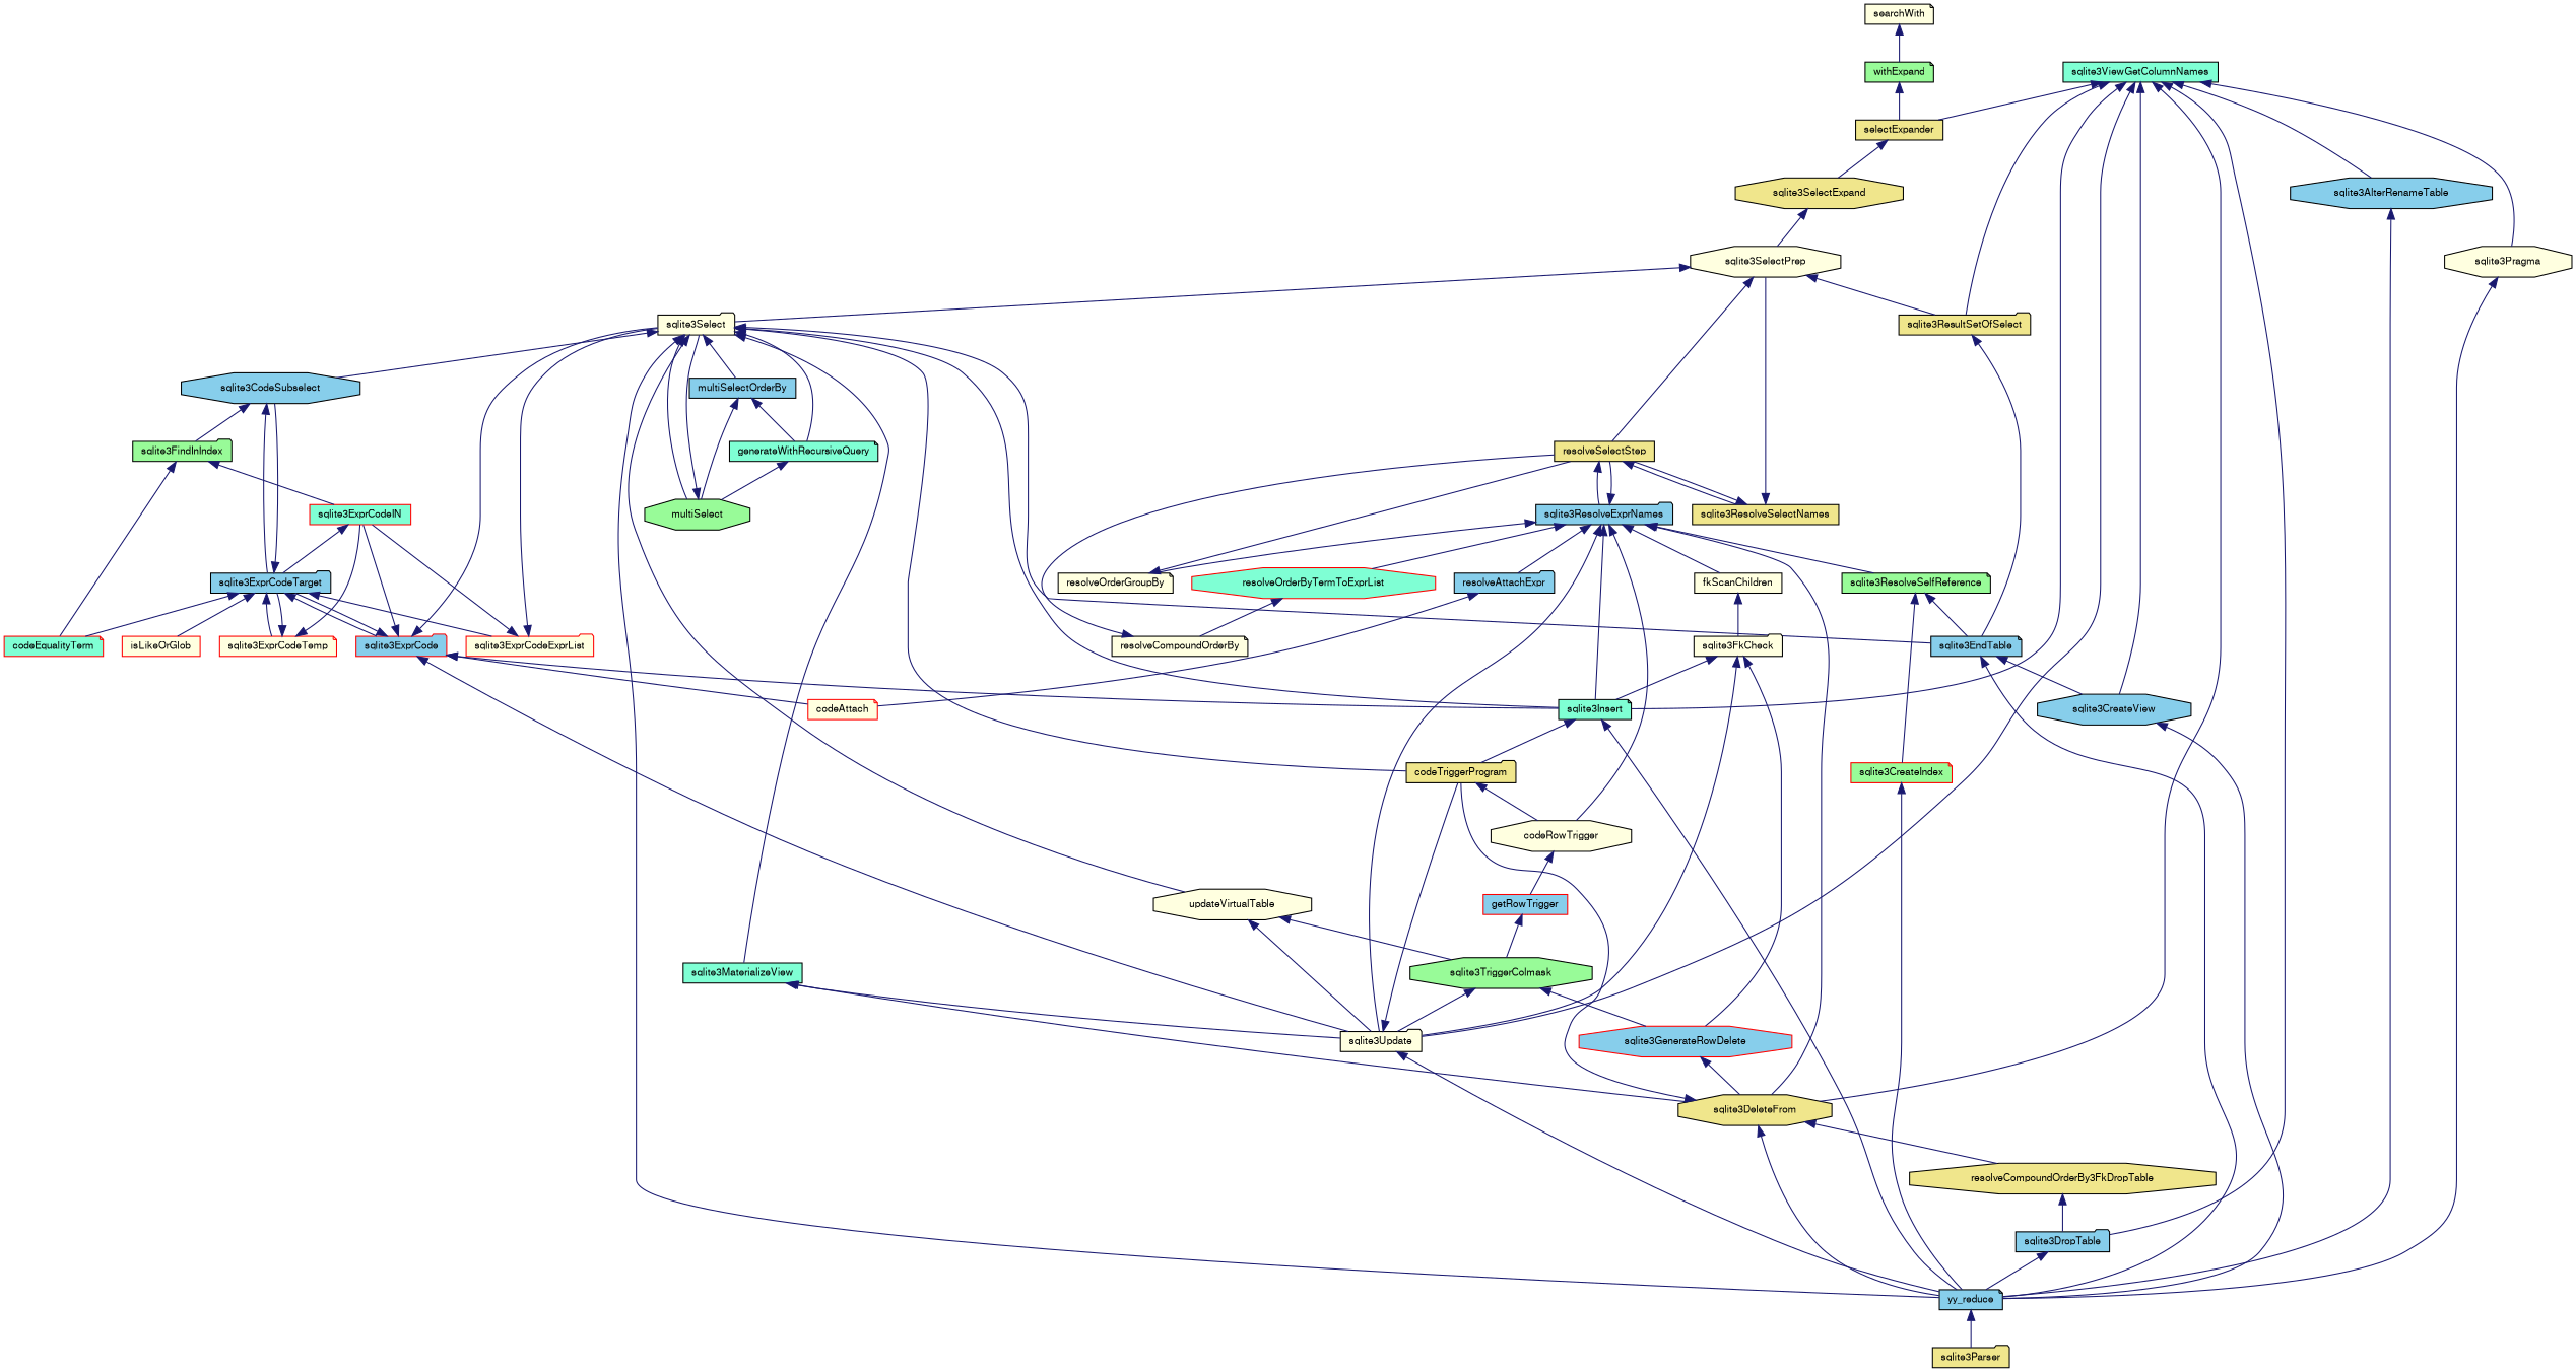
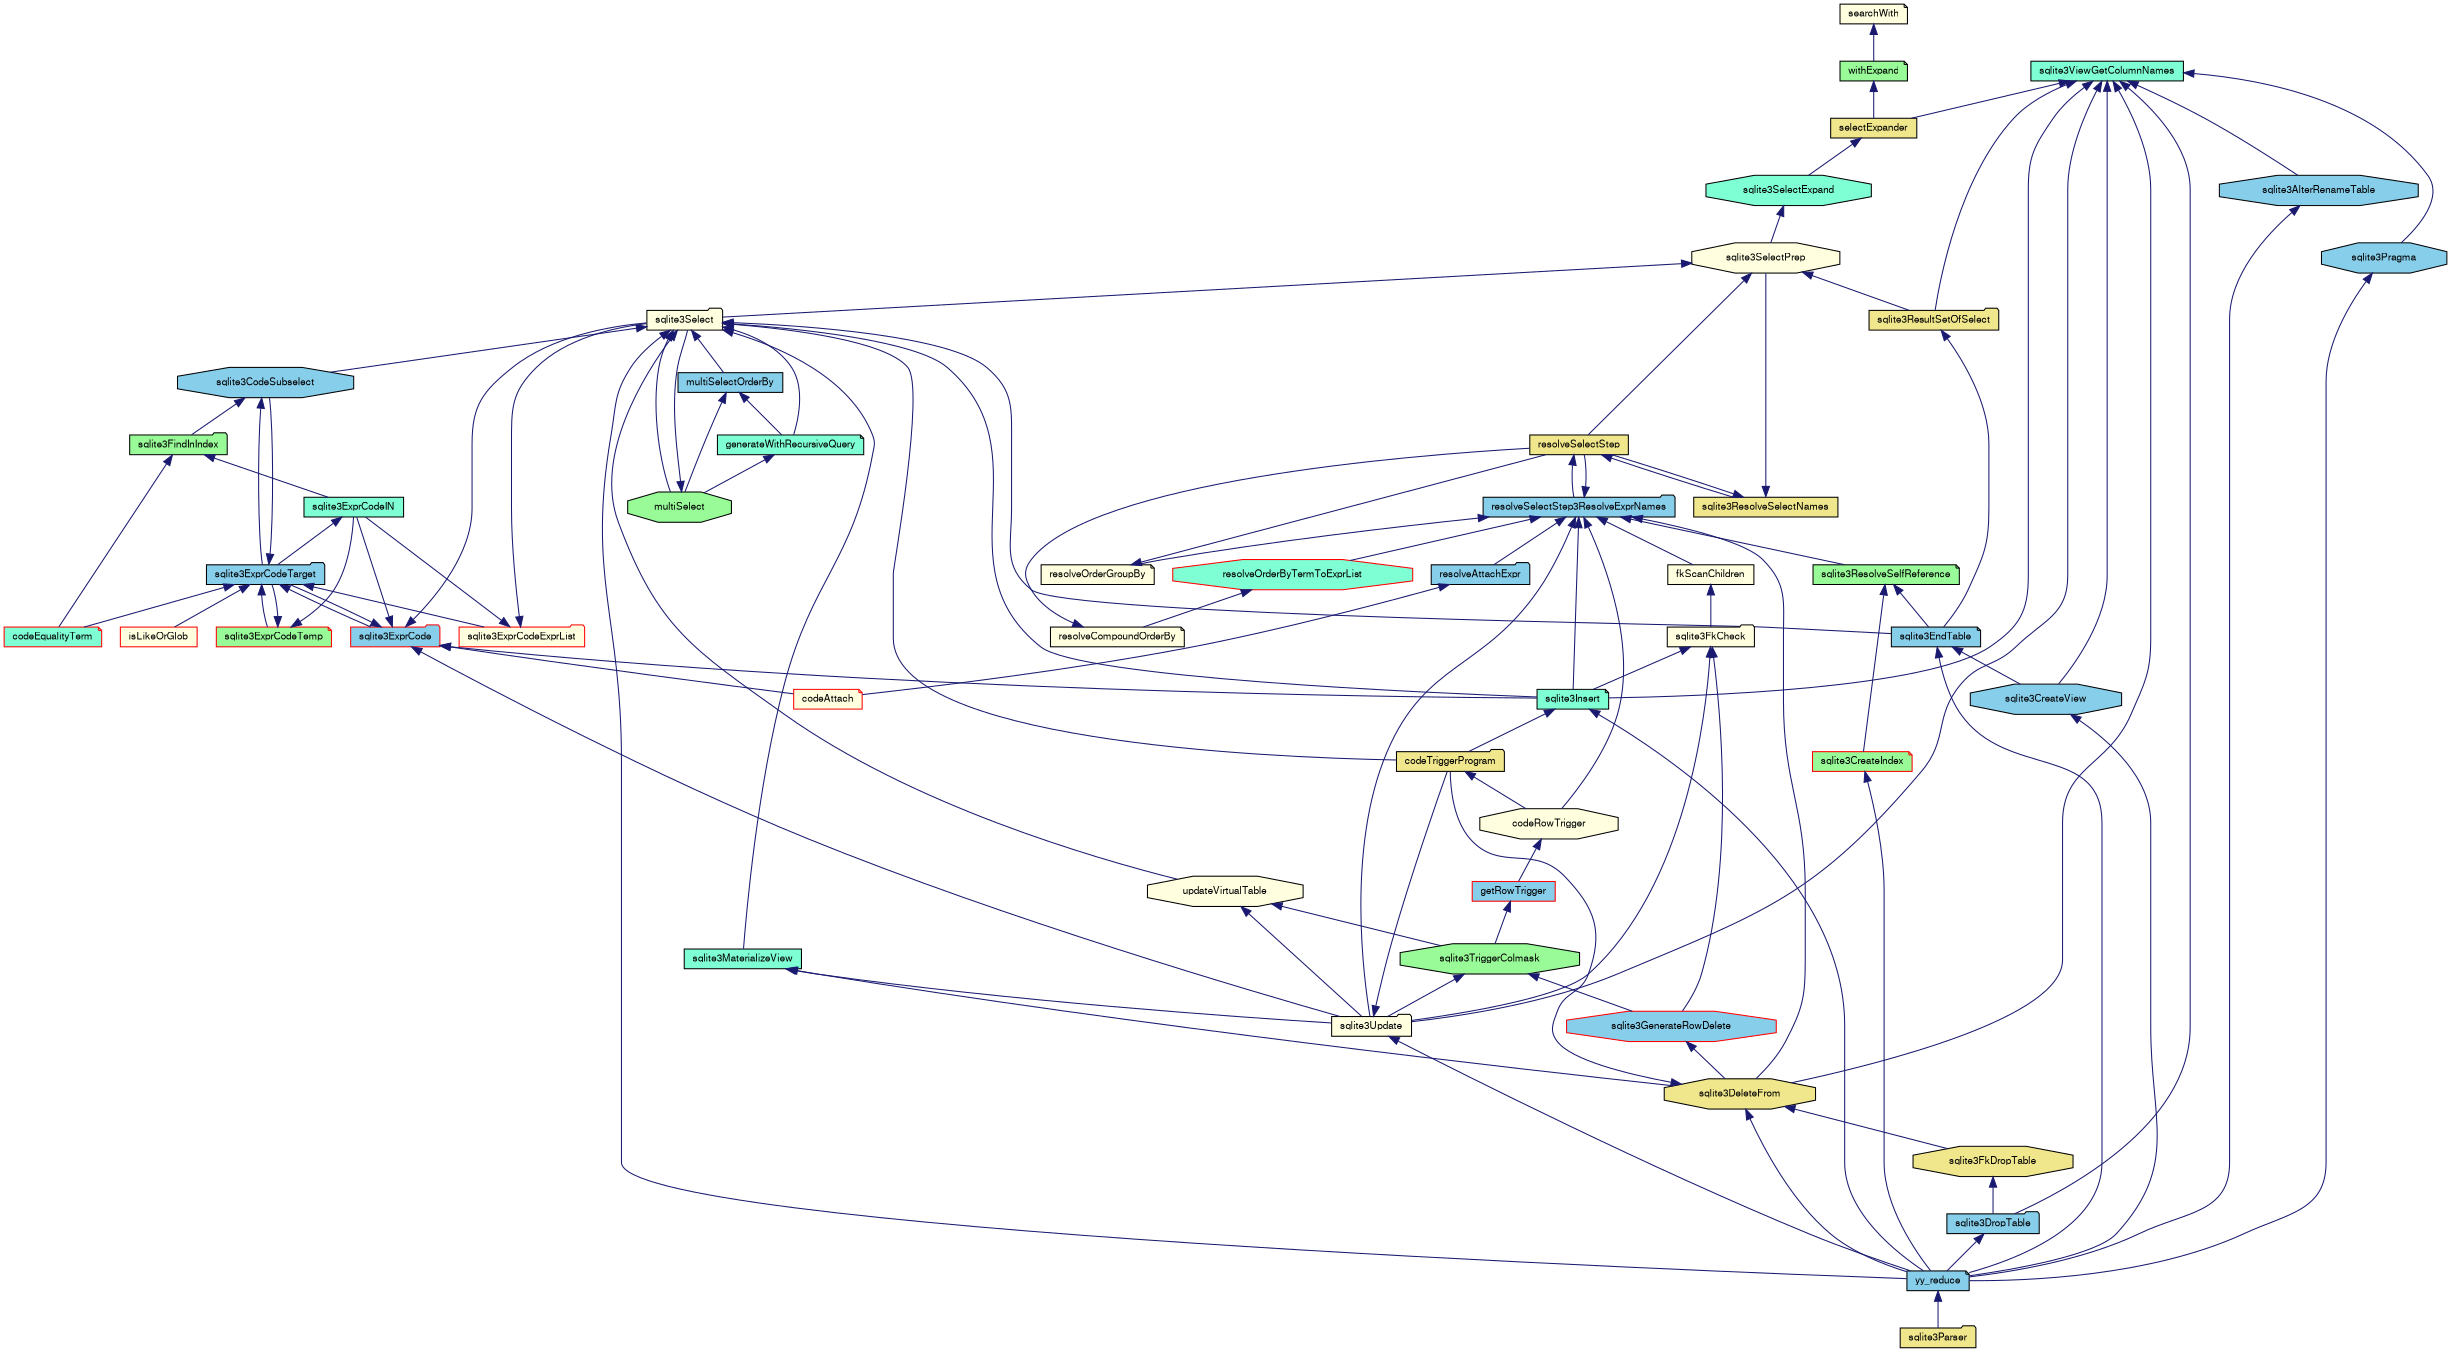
  digraph {
    rankdir=TB
    node [color=black fillcolor=skyblue fontname=FreeSans fontsize=10 shape=octagon style=filled]
    edge [color=midnightblue dir=back fontname=FreeSans fontsize=10 labelfontname=FreeSans labelfontsize=10 style=solid]
    n1 [fillcolor=lightyellow fontcolor=black height=0.2 label=searchWith shape=note width=0.4]
    n2 [fillcolor=palegreen height=0.2 label=withExpand shape=note width=0.4]
    n3 [fillcolor=khaki height=0.2 label=selectExpander shape=box width=0.4]
-   n4 [fillcolor=khaki height=0.2 label=sqlite3SelectExpand width=0.4]
+   n4 [fillcolor=aquamarine height=0.2 label=sqlite3SelectExpand width=0.4]
    n5 [fillcolor=lightyellow height=0.2 label=sqlite3SelectPrep width=0.4]
    n6 [fillcolor=khaki height=0.2 label=resolveSelectStep shape=box width=0.4]
    n7 [fillcolor=khaki height=0.2 label=sqlite3ResultSetOfSelect shape=folder width=0.4]
    n8 [fillcolor=lightyellow height=0.2 label=sqlite3Select shape=folder width=0.4]
-   n9 [height=0.2 label=sqlite3ResolveExprNames shape=folder width=0.4]
+   n9 [height=0.2 label=resolveSelectStep3ResolveExprNames shape=folder width=0.4]
    n10 [fillcolor=khaki height=0.2 label=sqlite3ResolveSelectNames shape=box width=0.4]
    n11 [height=0.2 label=sqlite3EndTable shape=note width=0.4]
    n12 [fillcolor=aquamarine height=0.2 label=sqlite3Insert shape=note width=0.4]
    n13 [height=0.2 label=yy_reduce shape=note width=0.4]
    n14 [fillcolor=khaki height=0.2 label=codeTriggerProgram shape=folder width=0.4]
    n15 [height=0.2 label=sqlite3CodeSubselect width=0.4]
    n16 [fillcolor=aquamarine height=0.2 label=sqlite3MaterializeView shape=box width=0.4]
    n17 [fillcolor=aquamarine height=0.2 label=generateWithRecursiveQuery shape=note width=0.4]
    n18 [fillcolor=palegreen height=0.2 label=multiSelect width=0.4]
    n19 [height=0.2 label=multiSelectOrderBy shape=box width=0.4]
    n20 [fillcolor=lightyellow height=0.2 label=updateVirtualTable width=0.4]
    n21 [color=red fillcolor=aquamarine height=0.2 label=resolveOrderByTermToExprList width=0.4]
    n22 [fillcolor=lightyellow height=0.2 label=resolveOrderGroupBy shape=note width=0.4]
    n23 [fillcolor=palegreen height=0.2 label=sqlite3ResolveSelfReference shape=note width=0.4]
    n24 [height=0.2 label=resolveAttachExpr shape=folder width=0.4]
    n25 [fillcolor=khaki height=0.2 label=sqlite3DeleteFrom width=0.4]
    n26 [fillcolor=lightyellow height=0.2 label=codeRowTrigger width=0.4]
    n27 [fillcolor=lightyellow height=0.2 label=sqlite3Update shape=folder width=0.4]
    n28 [fillcolor=lightyellow height=0.2 label=fkScanChildren shape=box width=0.4]
    n29 [fillcolor=lightyellow height=0.2 label=resolveCompoundOrderBy shape=note width=0.4]
    n30 [color=red fillcolor=palegreen height=0.2 label=sqlite3CreateIndex shape=note width=0.4]
    n31 [color=red fillcolor=lightyellow height=0.2 label=codeAttach shape=note width=0.4]
-   n32 [fillcolor=khaki height=0.2 label=resolveCompoundOrderBy3FkDropTable width=0.4]
+   n32 [fillcolor=khaki height=0.2 label=sqlite3FkDropTable width=0.4]
    n33 [color=red height=0.2 label=getRowTrigger shape=box width=0.4]
    n34 [fillcolor=lightyellow height=0.2 label=sqlite3FkCheck shape=folder width=0.4]
    n35 [height=0.2 label=sqlite3CreateView width=0.4]
    n36 [fillcolor=khaki height=0.2 label=sqlite3Parser shape=folder width=0.4]
    n37 [height=0.2 label=sqlite3DropTable shape=folder width=0.4]
    n38 [fillcolor=palegreen height=0.2 label=sqlite3TriggerColmask width=0.4]
    n39 [color=red height=0.2 label=sqlite3GenerateRowDelete width=0.4]
    n40 [fillcolor=aquamarine height=0.2 label=sqlite3ViewGetColumnNames shape=box width=0.4]
    n41 [height=0.2 label=sqlite3AlterRenameTable width=0.4]
-   n42 [fillcolor=lightyellow height=0.2 label=sqlite3Pragma width=0.4]
+   n42 [height=0.2 label=sqlite3Pragma width=0.4]
    n43 [fillcolor=palegreen height=0.2 label=sqlite3FindInIndex shape=folder width=0.4]
    n44 [height=0.2 label=sqlite3ExprCodeTarget shape=folder width=0.4]
-   n45 [color=red fillcolor=aquamarine height=0.2 label=sqlite3ExprCodeIN shape=box width=0.4]
+   n45 [fillcolor=aquamarine height=0.2 label=sqlite3ExprCodeIN shape=box width=0.4]
    n46 [color=red fillcolor=aquamarine height=0.2 label=codeEqualityTerm shape=note width=0.4]
-   n47 [color=red fillcolor=lightyellow height=0.2 label=sqlite3ExprCodeTemp shape=note width=0.4]
+   n47 [color=red fillcolor=palegreen height=0.2 label=sqlite3ExprCodeTemp shape=note width=0.4]
    n48 [color=red height=0.2 label=sqlite3ExprCode shape=folder width=0.4]
    n49 [color=red fillcolor=lightyellow height=0.2 label=sqlite3ExprCodeExprList shape=folder width=0.4]
    n50 [color=red fillcolor=lightyellow height=0.2 label=isLikeOrGlob shape=box width=0.4]
    n1 -> n2
    n2 -> n3
    n3 -> n4
    n4 -> n5
    n5 -> n6
    n5 -> n7
    n5 -> n8
    n6 -> n9
    n6 -> n10
    n7 -> n11
    n8 -> n11
    n8 -> n12
    n8 -> n13
    n8 -> n14
    n8 -> n15
    n8 -> n16
    n8 -> n17
    n8 -> n18
    n8 -> n19
    n8 -> n20
    n9 -> n6
    n9 -> n12
    n9 -> n21
    n9 -> n22
    n9 -> n23
    n9 -> n24
    n9 -> n25
    n9 -> n26
    n9 -> n27
    n9 -> n28
    n10 -> n5
    n10 -> n6
    n11 -> n13
    n11 -> n35
    n12 -> n13
    n12 -> n14
    n13 -> n36
    n14 -> n26
    n15 -> n43
    n15 -> n44
    n16 -> n25
    n16 -> n27
    n17 -> n18
    n18 -> n8
    n19 -> n17
    n19 -> n18
    n20 -> n27
    n20 -> n38
    n21 -> n29
    n22 -> n6
    n23 -> n11
    n23 -> n30
    n24 -> n31
    n25 -> n13
    n25 -> n14
    n25 -> n32
    n26 -> n33
    n27 -> n13
    n27 -> n14
    n28 -> n34
    n29 -> n6
    n30 -> n13
    n32 -> n37
    n33 -> n38
    n34 -> n12
    n34 -> n27
    n34 -> n39
    n35 -> n13
    n37 -> n13
    n38 -> n27
    n38 -> n39
    n39 -> n25
    n40 -> n3
    n40 -> n7
    n40 -> n12
    n40 -> n25
    n40 -> n27
    n40 -> n35
    n40 -> n37
    n40 -> n41
    n40 -> n42
    n41 -> n13
    n42 -> n13
    n43 -> n45
    n43 -> n46
    n44 -> n15
    n44 -> n46
    n44 -> n47
    n44 -> n48
    n44 -> n49
    n44 -> n50
    n45 -> n44
    n47 -> n44
    n47 -> n45
    n48 -> n8
    n48 -> n12
    n48 -> n27
    n48 -> n31
    n48 -> n44
    n48 -> n45
    n49 -> n8
    n49 -> n45
  }
